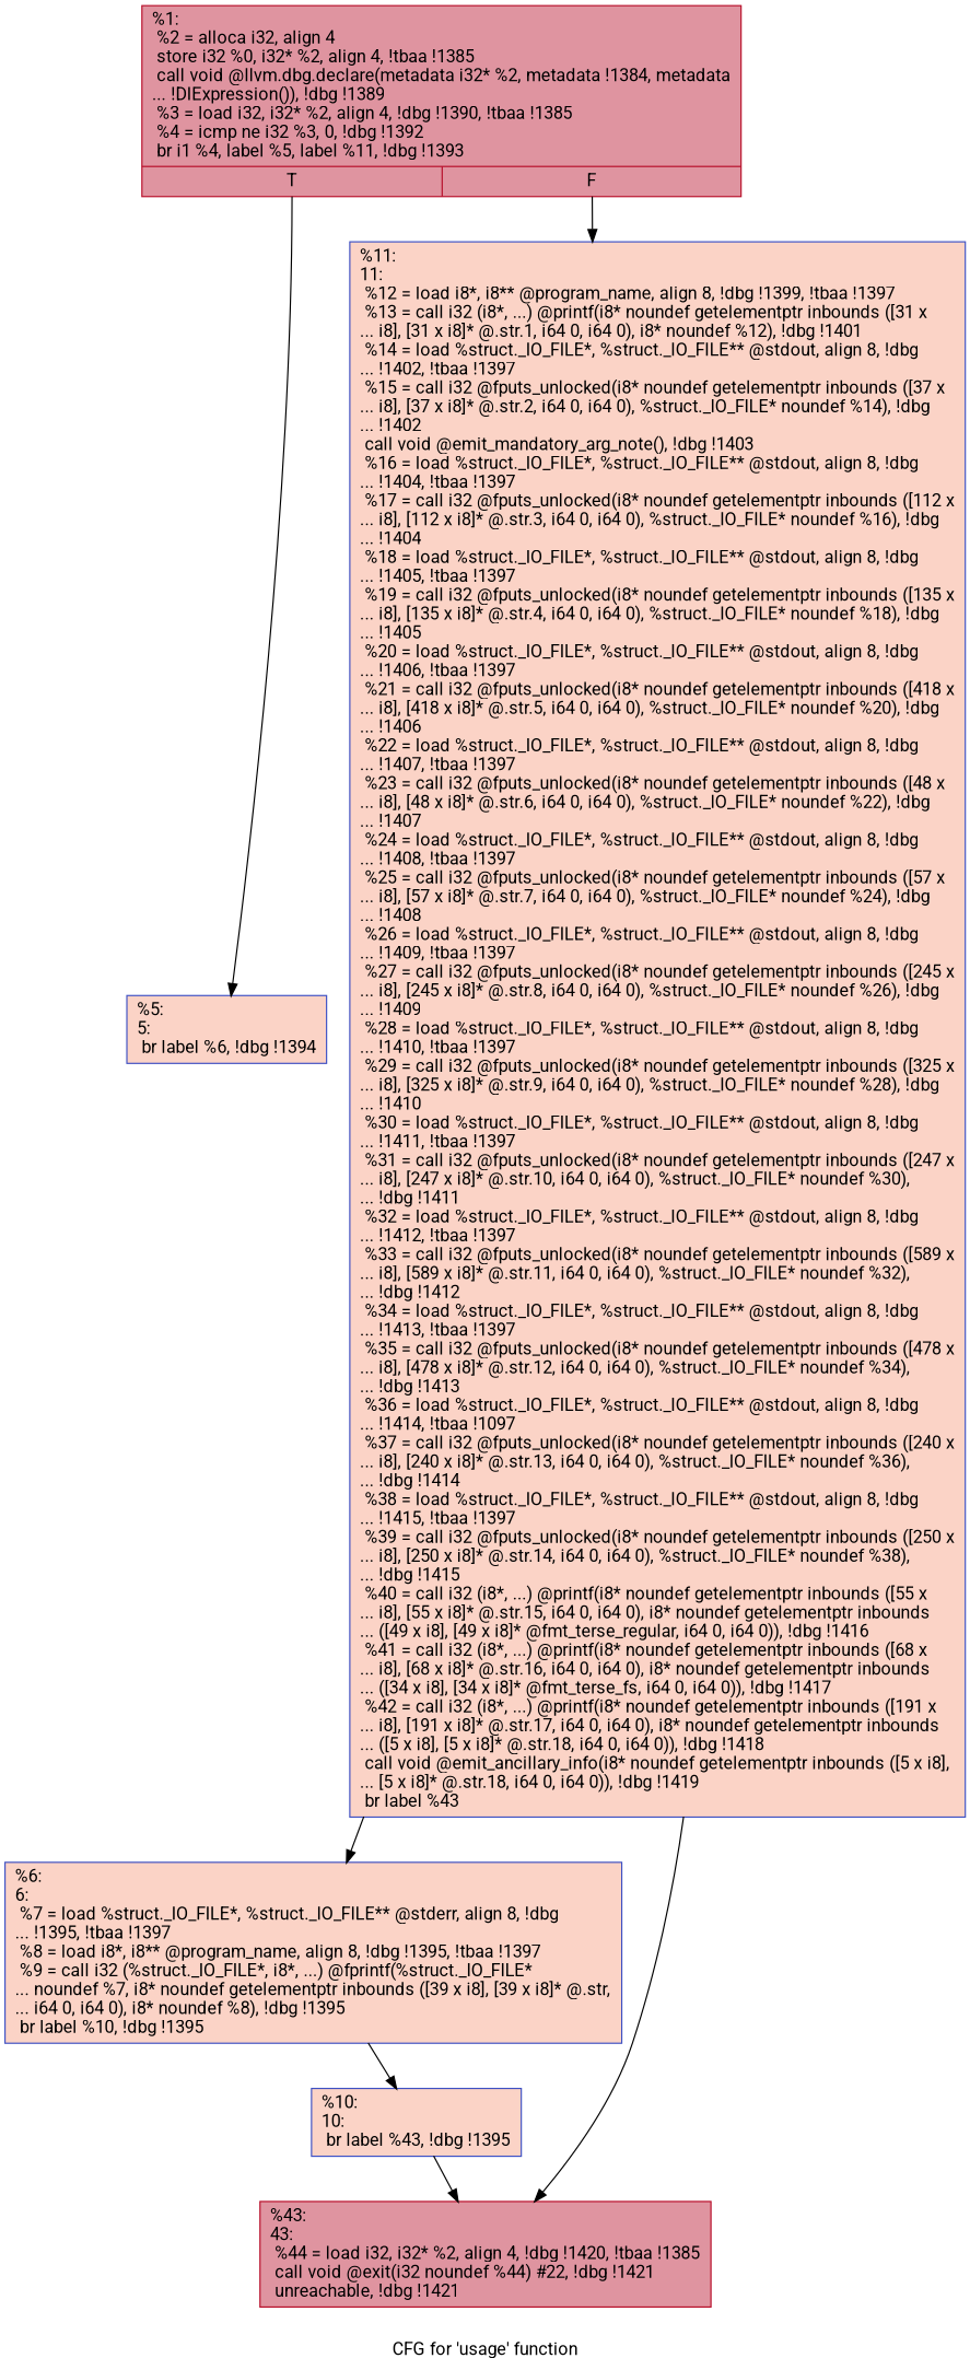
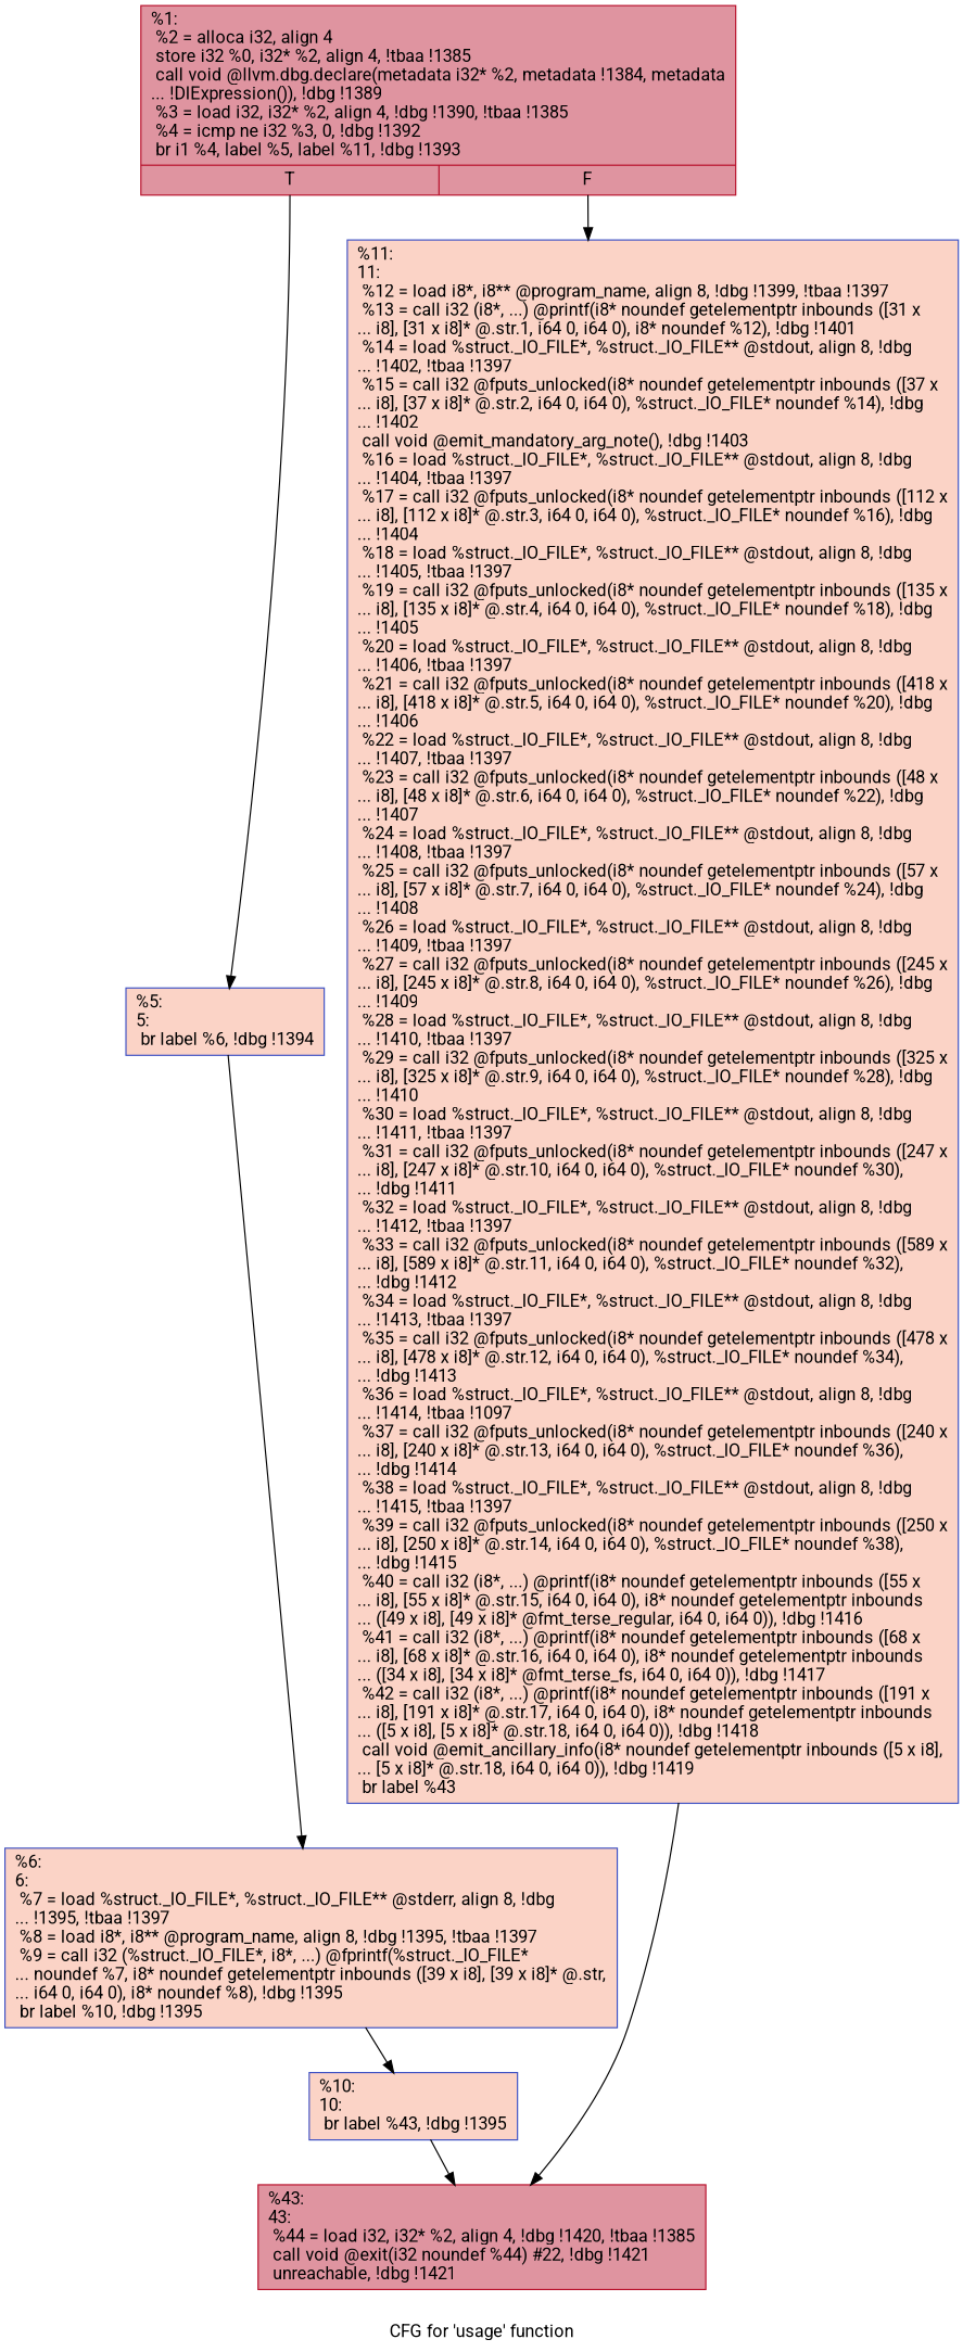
  digraph {
    fontname=Roboto
    label="CFG for 'usage' function"
    node [color="#3d50c3ff" fillcolor="#f59c7d70" fontname=Roboto shape=record style=filled]
    edge [fontname=Roboto]
    n1 [color="#b70d28ff" fillcolor="#b70d2870" label="{%1:\l  %2 = alloca i32, align 4\l  store i32 %0, i32* %2, align 4, !tbaa !1385\l  call void @llvm.dbg.declare(metadata i32* %2, metadata !1384, metadata\l... !DIExpression()), !dbg !1389\l  %3 = load i32, i32* %2, align 4, !dbg !1390, !tbaa !1385\l  %4 = icmp ne i32 %3, 0, !dbg !1392\l  br i1 %4, label %5, label %11, !dbg !1393\l|{<s0>T|<s1>F}}"]
    n2 [label="{%5:\l5:                                                \l  br label %6, !dbg !1394\l}"]
    n3 [label="{%11:\l11:                                               \l  %12 = load i8*, i8** @program_name, align 8, !dbg !1399, !tbaa !1397\l  %13 = call i32 (i8*, ...) @printf(i8* noundef getelementptr inbounds ([31 x\l... i8], [31 x i8]* @.str.1, i64 0, i64 0), i8* noundef %12), !dbg !1401\l  %14 = load %struct._IO_FILE*, %struct._IO_FILE** @stdout, align 8, !dbg\l... !1402, !tbaa !1397\l  %15 = call i32 @fputs_unlocked(i8* noundef getelementptr inbounds ([37 x\l... i8], [37 x i8]* @.str.2, i64 0, i64 0), %struct._IO_FILE* noundef %14), !dbg\l... !1402\l  call void @emit_mandatory_arg_note(), !dbg !1403\l  %16 = load %struct._IO_FILE*, %struct._IO_FILE** @stdout, align 8, !dbg\l... !1404, !tbaa !1397\l  %17 = call i32 @fputs_unlocked(i8* noundef getelementptr inbounds ([112 x\l... i8], [112 x i8]* @.str.3, i64 0, i64 0), %struct._IO_FILE* noundef %16), !dbg\l... !1404\l  %18 = load %struct._IO_FILE*, %struct._IO_FILE** @stdout, align 8, !dbg\l... !1405, !tbaa !1397\l  %19 = call i32 @fputs_unlocked(i8* noundef getelementptr inbounds ([135 x\l... i8], [135 x i8]* @.str.4, i64 0, i64 0), %struct._IO_FILE* noundef %18), !dbg\l... !1405\l  %20 = load %struct._IO_FILE*, %struct._IO_FILE** @stdout, align 8, !dbg\l... !1406, !tbaa !1397\l  %21 = call i32 @fputs_unlocked(i8* noundef getelementptr inbounds ([418 x\l... i8], [418 x i8]* @.str.5, i64 0, i64 0), %struct._IO_FILE* noundef %20), !dbg\l... !1406\l  %22 = load %struct._IO_FILE*, %struct._IO_FILE** @stdout, align 8, !dbg\l... !1407, !tbaa !1397\l  %23 = call i32 @fputs_unlocked(i8* noundef getelementptr inbounds ([48 x\l... i8], [48 x i8]* @.str.6, i64 0, i64 0), %struct._IO_FILE* noundef %22), !dbg\l... !1407\l  %24 = load %struct._IO_FILE*, %struct._IO_FILE** @stdout, align 8, !dbg\l... !1408, !tbaa !1397\l  %25 = call i32 @fputs_unlocked(i8* noundef getelementptr inbounds ([57 x\l... i8], [57 x i8]* @.str.7, i64 0, i64 0), %struct._IO_FILE* noundef %24), !dbg\l... !1408\l  %26 = load %struct._IO_FILE*, %struct._IO_FILE** @stdout, align 8, !dbg\l... !1409, !tbaa !1397\l  %27 = call i32 @fputs_unlocked(i8* noundef getelementptr inbounds ([245 x\l... i8], [245 x i8]* @.str.8, i64 0, i64 0), %struct._IO_FILE* noundef %26), !dbg\l... !1409\l  %28 = load %struct._IO_FILE*, %struct._IO_FILE** @stdout, align 8, !dbg\l... !1410, !tbaa !1397\l  %29 = call i32 @fputs_unlocked(i8* noundef getelementptr inbounds ([325 x\l... i8], [325 x i8]* @.str.9, i64 0, i64 0), %struct._IO_FILE* noundef %28), !dbg\l... !1410\l  %30 = load %struct._IO_FILE*, %struct._IO_FILE** @stdout, align 8, !dbg\l... !1411, !tbaa !1397\l  %31 = call i32 @fputs_unlocked(i8* noundef getelementptr inbounds ([247 x\l... i8], [247 x i8]* @.str.10, i64 0, i64 0), %struct._IO_FILE* noundef %30),\l... !dbg !1411\l  %32 = load %struct._IO_FILE*, %struct._IO_FILE** @stdout, align 8, !dbg\l... !1412, !tbaa !1397\l  %33 = call i32 @fputs_unlocked(i8* noundef getelementptr inbounds ([589 x\l... i8], [589 x i8]* @.str.11, i64 0, i64 0), %struct._IO_FILE* noundef %32),\l... !dbg !1412\l  %34 = load %struct._IO_FILE*, %struct._IO_FILE** @stdout, align 8, !dbg\l... !1413, !tbaa !1397\l  %35 = call i32 @fputs_unlocked(i8* noundef getelementptr inbounds ([478 x\l... i8], [478 x i8]* @.str.12, i64 0, i64 0), %struct._IO_FILE* noundef %34),\l... !dbg !1413\l  %36 = load %struct._IO_FILE*, %struct._IO_FILE** @stdout, align 8, !dbg\l... !1414, !tbaa !1097\l  %37 = call i32 @fputs_unlocked(i8* noundef getelementptr inbounds ([240 x\l... i8], [240 x i8]* @.str.13, i64 0, i64 0), %struct._IO_FILE* noundef %36),\l... !dbg !1414\l  %38 = load %struct._IO_FILE*, %struct._IO_FILE** @stdout, align 8, !dbg\l... !1415, !tbaa !1397\l  %39 = call i32 @fputs_unlocked(i8* noundef getelementptr inbounds ([250 x\l... i8], [250 x i8]* @.str.14, i64 0, i64 0), %struct._IO_FILE* noundef %38),\l... !dbg !1415\l  %40 = call i32 (i8*, ...) @printf(i8* noundef getelementptr inbounds ([55 x\l... i8], [55 x i8]* @.str.15, i64 0, i64 0), i8* noundef getelementptr inbounds\l... ([49 x i8], [49 x i8]* @fmt_terse_regular, i64 0, i64 0)), !dbg !1416\l  %41 = call i32 (i8*, ...) @printf(i8* noundef getelementptr inbounds ([68 x\l... i8], [68 x i8]* @.str.16, i64 0, i64 0), i8* noundef getelementptr inbounds\l... ([34 x i8], [34 x i8]* @fmt_terse_fs, i64 0, i64 0)), !dbg !1417\l  %42 = call i32 (i8*, ...) @printf(i8* noundef getelementptr inbounds ([191 x\l... i8], [191 x i8]* @.str.17, i64 0, i64 0), i8* noundef getelementptr inbounds\l... ([5 x i8], [5 x i8]* @.str.18, i64 0, i64 0)), !dbg !1418\l  call void @emit_ancillary_info(i8* noundef getelementptr inbounds ([5 x i8],\l... [5 x i8]* @.str.18, i64 0, i64 0)), !dbg !1419\l  br label %43\l}"]
    n4 [label="{%6:\l6:                                                \l  %7 = load %struct._IO_FILE*, %struct._IO_FILE** @stderr, align 8, !dbg\l... !1395, !tbaa !1397\l  %8 = load i8*, i8** @program_name, align 8, !dbg !1395, !tbaa !1397\l  %9 = call i32 (%struct._IO_FILE*, i8*, ...) @fprintf(%struct._IO_FILE*\l... noundef %7, i8* noundef getelementptr inbounds ([39 x i8], [39 x i8]* @.str,\l... i64 0, i64 0), i8* noundef %8), !dbg !1395\l  br label %10, !dbg !1395\l}"]
    n5 [color="#b70d28ff" fillcolor="#b70d2870" label="{%43:\l43:                                               \l  %44 = load i32, i32* %2, align 4, !dbg !1420, !tbaa !1385\l  call void @exit(i32 noundef %44) #22, !dbg !1421\l  unreachable, !dbg !1421\l}"]
    n6 [label="{%10:\l10:                                               \l  br label %43, !dbg !1395\l}"]
    n1 -> n2 [tailport=s0]
    n1 -> n3 [tailport=s1]
-   n3 -> n4
+   n2 -> n4
    n3 -> n5
    n4 -> n6
    n6 -> n5
  }
